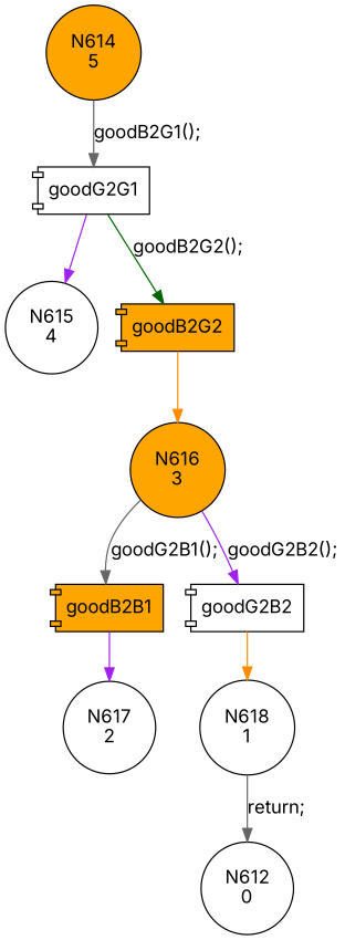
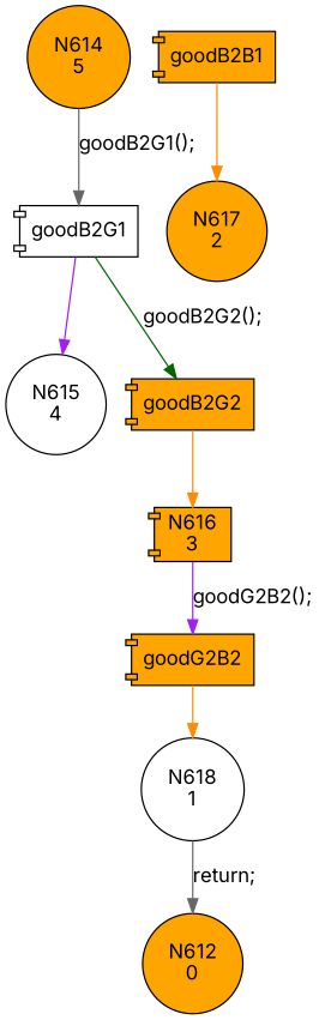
  digraph {
    fontname=Inter
    node [fillcolor=orange fontname=Inter shape=circle style=filled]
    edge [color=gray40 fontname=Inter]
    n1 [label="N614\n5"]
-   n2 [fillcolor=white label=goodG2G1 shape=component]
+   n2 [fillcolor=white label=goodB2G1 shape=component]
    n3 [fillcolor=white label="N615\n4"]
    n4 [label=goodB2G2 shape=component]
-   n5 [label="N616\n3"]
+   n5 [label="N616\n3" shape=component]
    n6 [label=goodB2B1 shape=component]
-   n7 [fillcolor=white label=goodG2B2 shape=component]
-   n8 [fillcolor=white label="N617\n2"]
+   n7 [label=goodG2B2 shape=component]
+   n8 [label="N617\n2"]
    n9 [fillcolor=white label="N618\n1"]
-   n10 [fillcolor=white label="N612\n0"]
+   n10 [label="N612\n0"]
    n1 -> n2 [label="goodB2G1();"]
    n2 -> n3 [color=purple]
    n2 -> n4 [color=darkgreen label="goodB2G2();"]
    n4 -> n5 [color=darkorange]
-   n5 -> n6 [label="goodG2B1();"]
    n5 -> n7 [color=purple label="goodG2B2();"]
-   n6 -> n8 [color=purple]
+   n6 -> n8 [color=darkorange]
    n7 -> n9 [color=darkorange]
    n9 -> n10 [label="return;"]
  }
